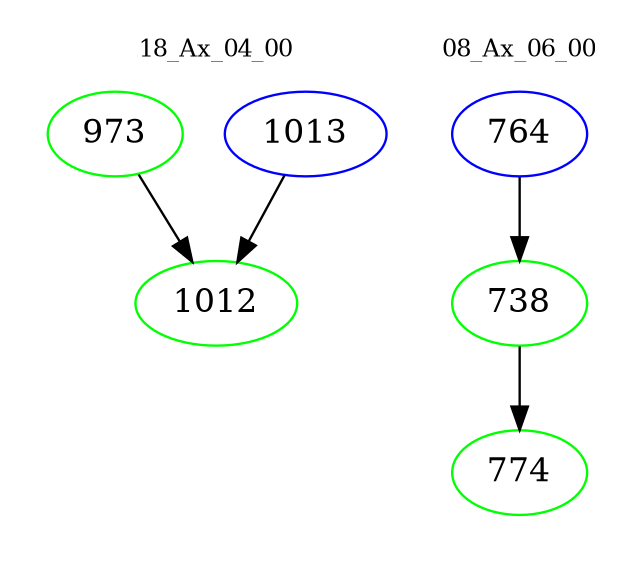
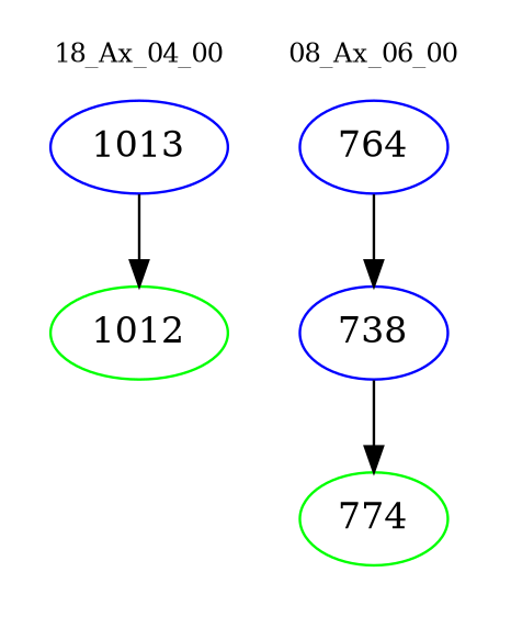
  digraph {
    node [color=green]
    edge [color=black]
    n1 [color=blue label=1013]
-   n2 [label=973]
    n3 [label=1012]
    n4 [color=blue label=764]
-   n5 [label=738]
+   n5 [color=blue label=738]
    n6 [label=774]
    subgraph cluster_1 {
      color=white
      fontsize=10
      label="18_Ax_04_00"
      n1
-     n2
      n3
    }
    subgraph cluster_2 {
      color=white
      fontsize=10
      label="08_Ax_06_00"
      n4
      n5
      n6
    }
    n1 -> n3
-   n2 -> n3
    n4 -> n5
    n5 -> n6
  }
